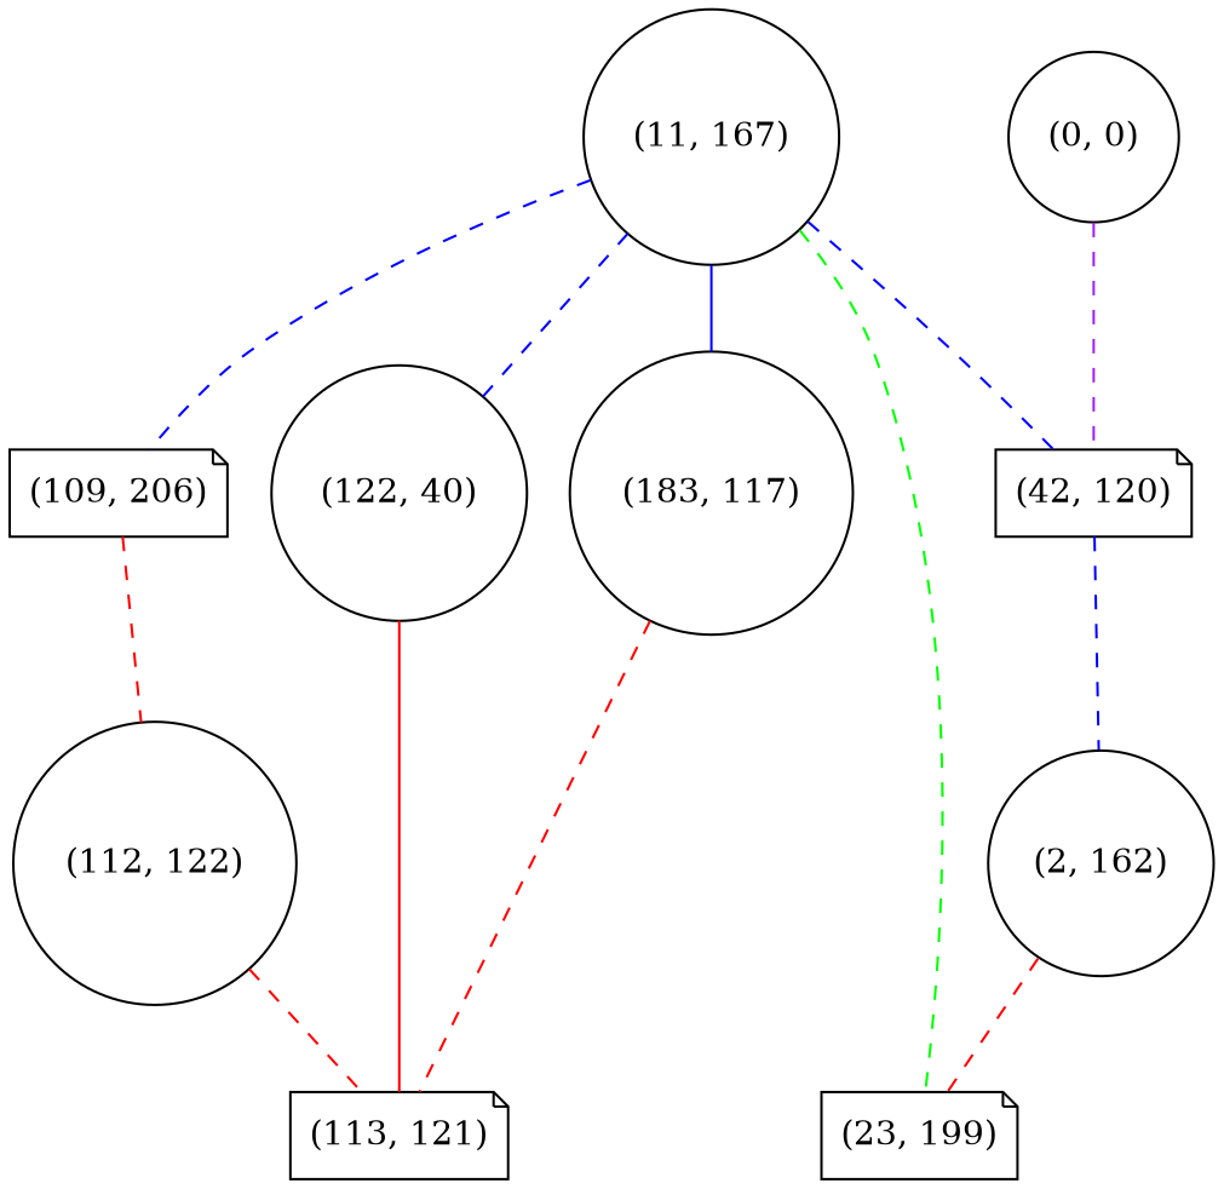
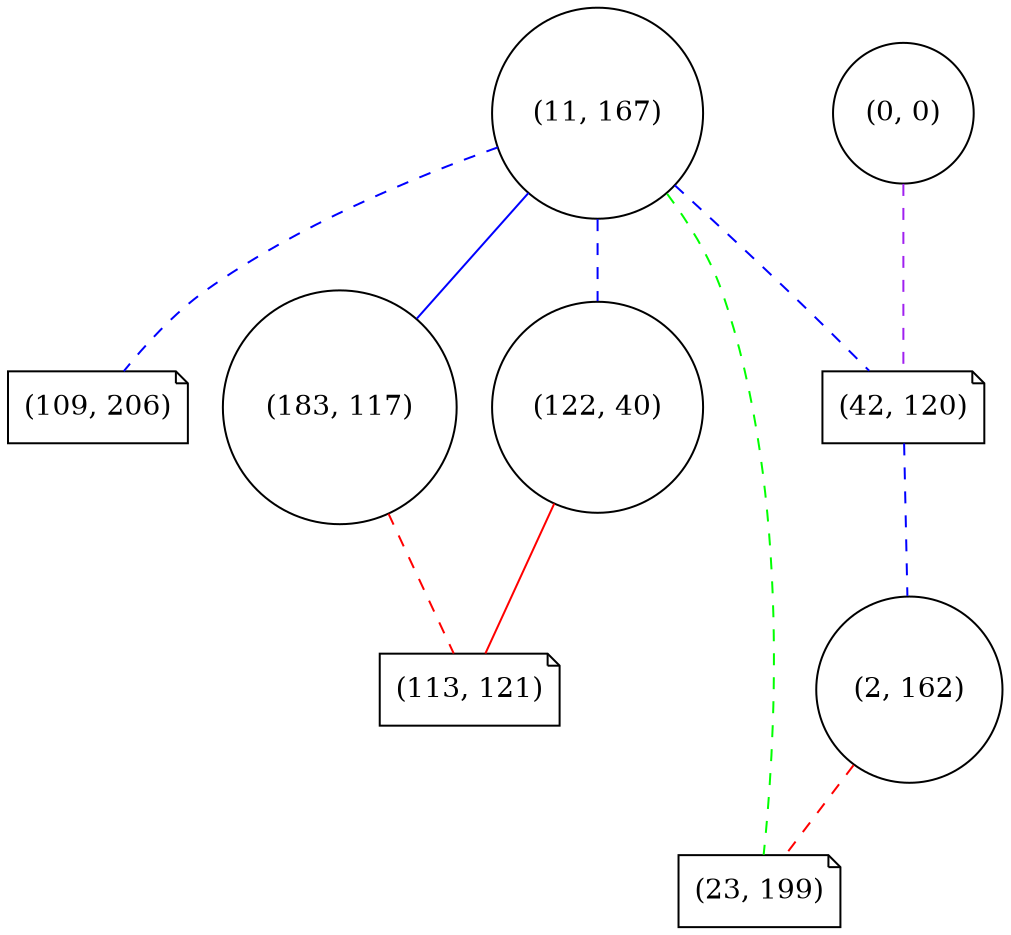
  graph {
    node [shape=circle]
    edge [color=red style=dashed weight=1]
    n1 [label="(122, 40)"]
    "(11, 167)"
    "(109, 206)" [shape=note]
    "(42, 120)" [shape=note]
    "(183, 117)"
    "(23, 199)" [shape=note]
    "(113, 121)" [shape=note]
-   "(112, 122)"
    "(2, 162)"
    "(0, 0)"
    n1 -- "(113, 121)" [style=solid]
    "(11, 167)" -- n1 [color=blue weight=3]
    "(11, 167)" -- "(109, 206)" [color=blue weight=3]
    "(11, 167)" -- "(42, 120)" [color=blue weight=3]
    "(11, 167)" -- "(183, 117)" [color=blue style=solid weight=3]
    "(11, 167)" -- "(23, 199)" [color=green weight=2]
-   "(109, 206)" -- "(112, 122)"
    "(42, 120)" -- "(2, 162)" [color=blue weight=3]
    "(183, 117)" -- "(113, 121)"
-   "(112, 122)" -- "(113, 121)"
    "(2, 162)" -- "(23, 199)"
    "(0, 0)" -- "(42, 120)" [color=purple weight=4]
  }
